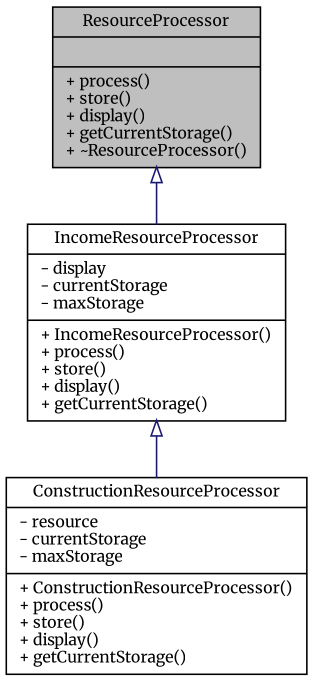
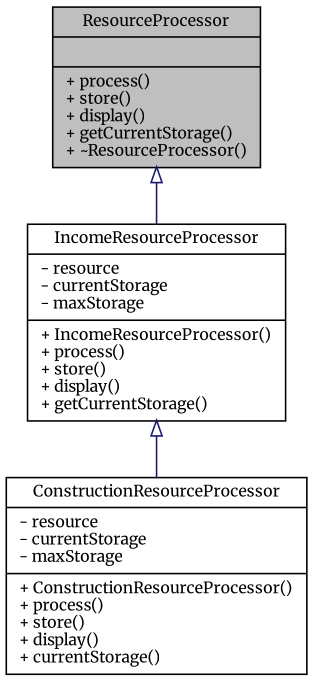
  digraph {
    fontname=Merriweather
    node [color=black fillcolor=white fontname=Merriweather fontsize=10 shape=record style=filled]
    edge [arrowtail=onormal color=midnightblue dir=back fontname=Merriweather fontsize=10 labelfontname=Helvetica labelfontsize=10 style=solid]
    n1 [fillcolor=grey75 fontcolor=black height=0.2 label="{ResourceProcessor\n||+ process()\l+ store()\l+ display()\l+ getCurrentStorage()\l+ ~ResourceProcessor()\l}" width=0.4]
-   n2 [height=0.2 label="{IncomeResourceProcessor\n|- display\l- currentStorage\l- maxStorage\l|+ IncomeResourceProcessor()\l+ process()\l+ store()\l+ display()\l+ getCurrentStorage()\l}" width=0.4]
-   n3 [height=0.2 label="{ConstructionResourceProcessor\n|- resource\l- currentStorage\l- maxStorage\l|+ ConstructionResourceProcessor()\l+ process()\l+ store()\l+ display()\l+ getCurrentStorage()\l}" width=0.4]
+   n2 [height=0.2 label="{IncomeResourceProcessor\n|- resource\l- currentStorage\l- maxStorage\l|+ IncomeResourceProcessor()\l+ process()\l+ store()\l+ display()\l+ getCurrentStorage()\l}" width=0.4]
+   n3 [height=0.2 label="{ConstructionResourceProcessor\n|- resource\l- currentStorage\l- maxStorage\l|+ ConstructionResourceProcessor()\l+ process()\l+ store()\l+ display()\l+ currentStorage()\l}" width=0.4]
    n1 -> n2
    n2 -> n3
  }
